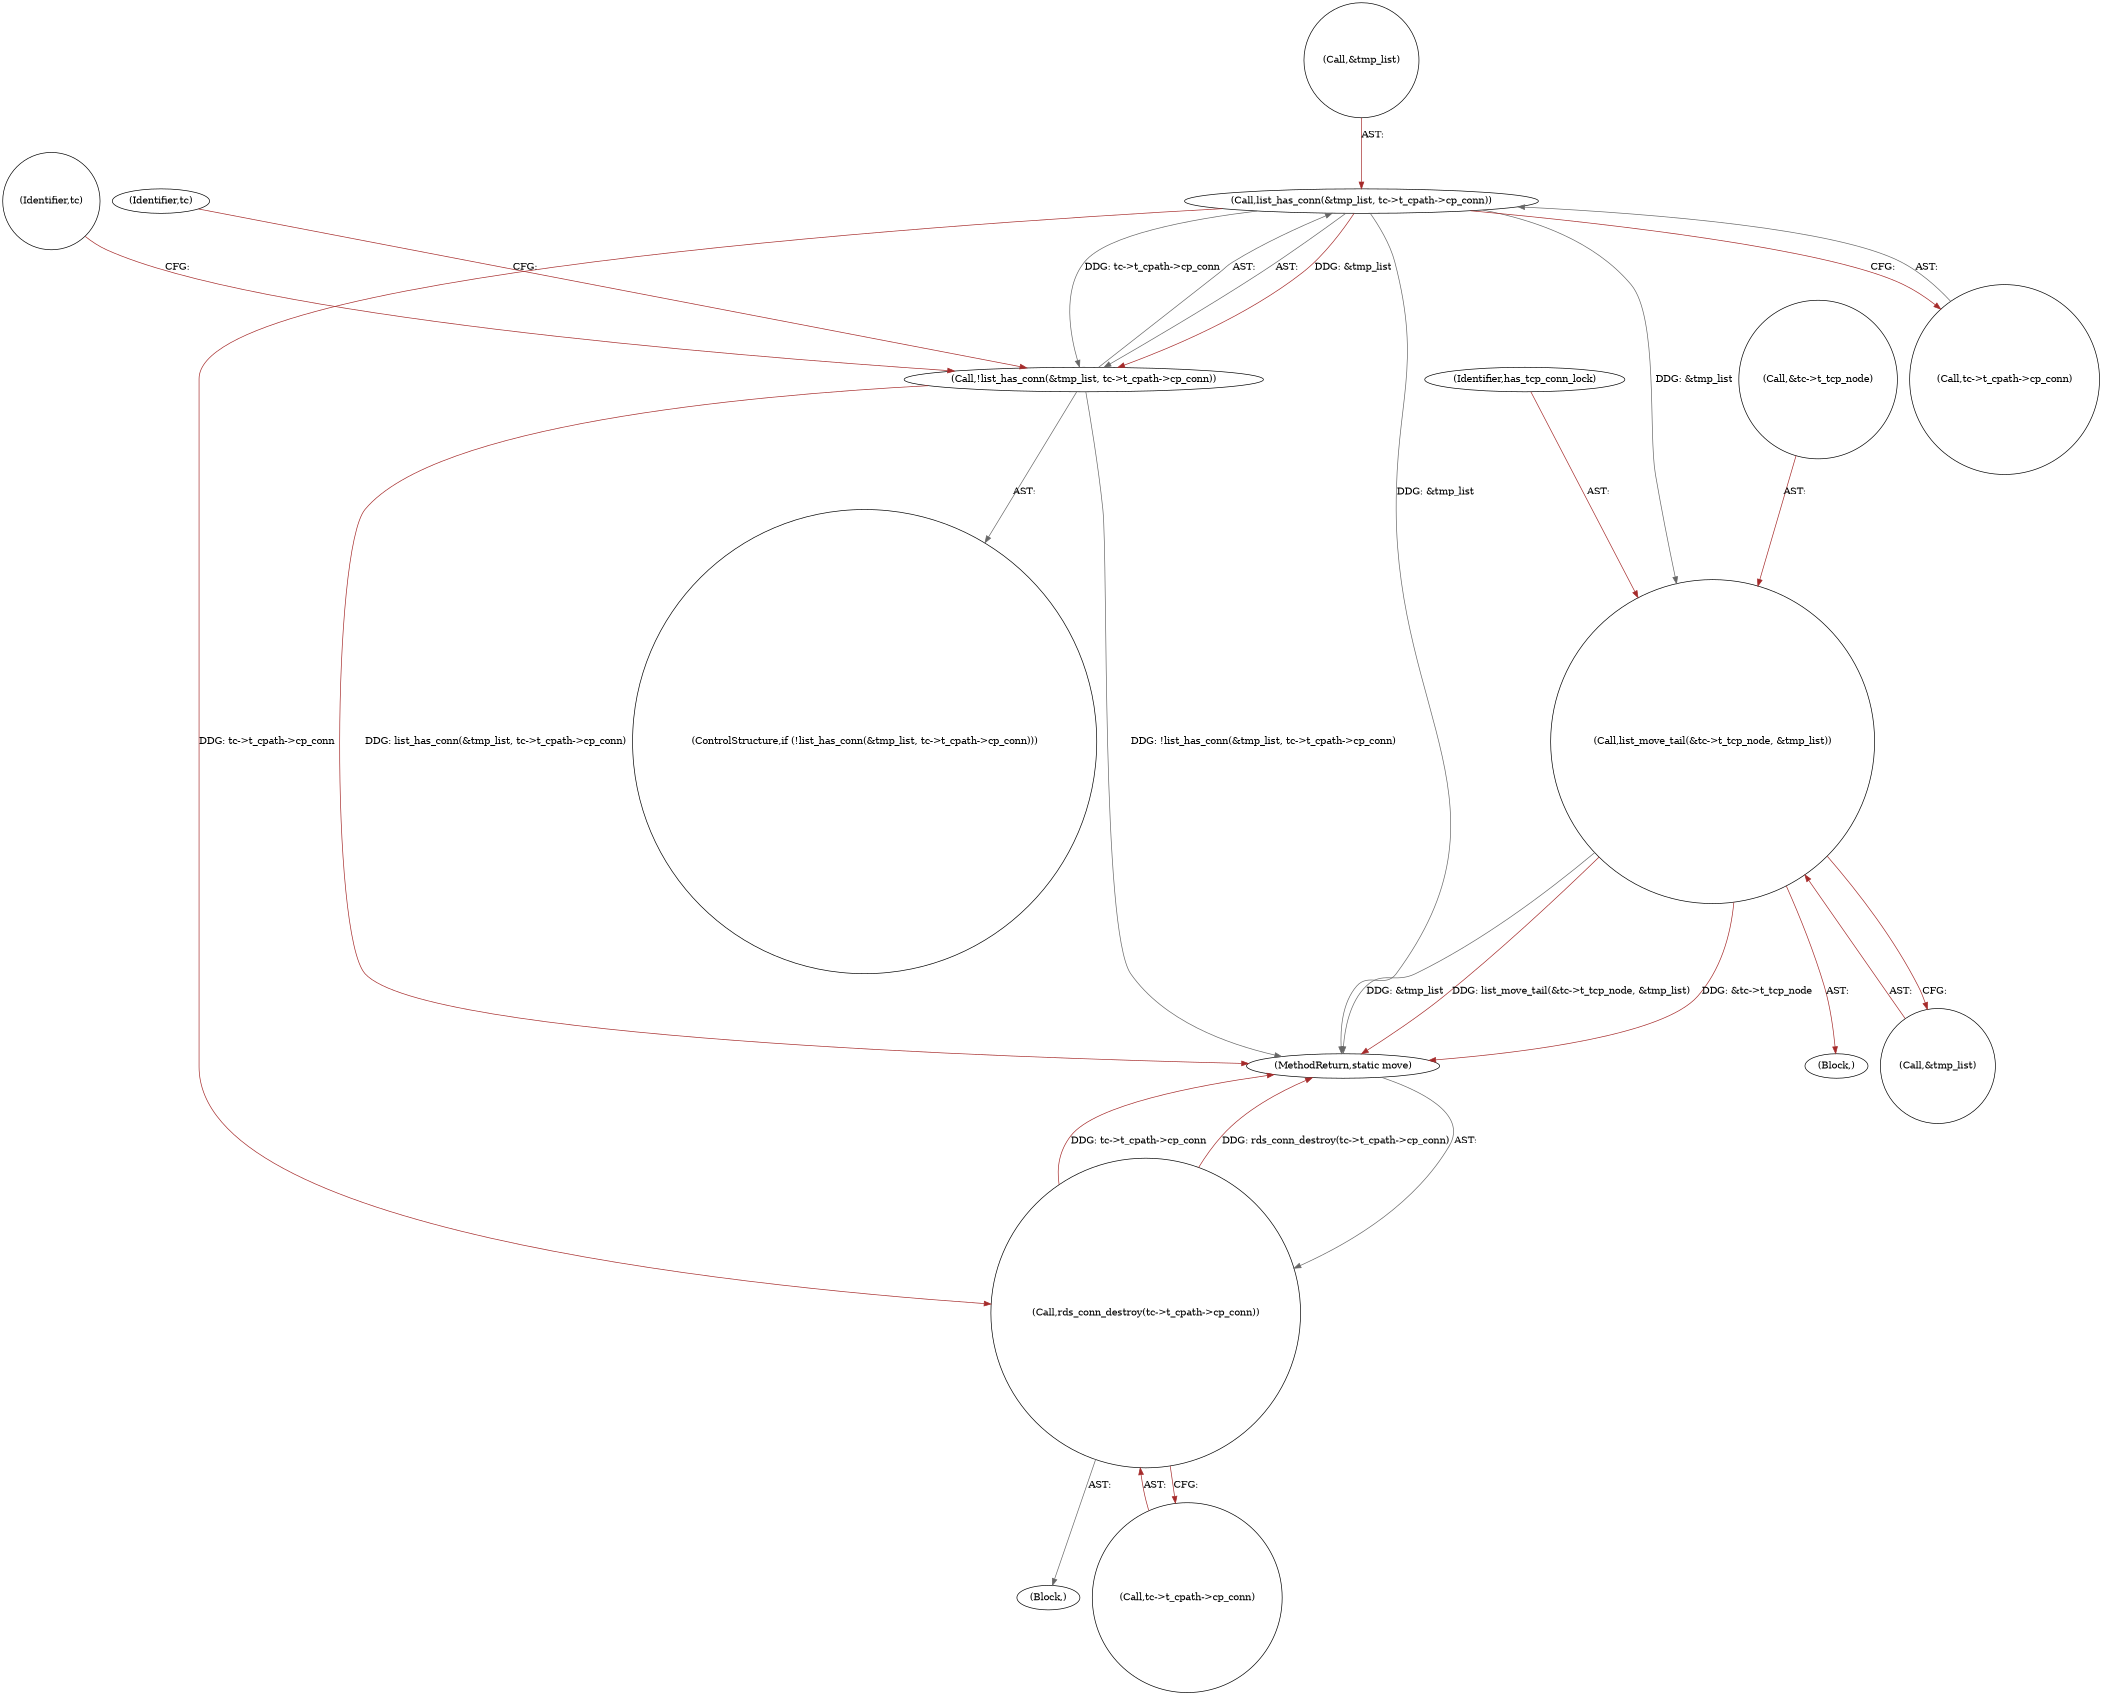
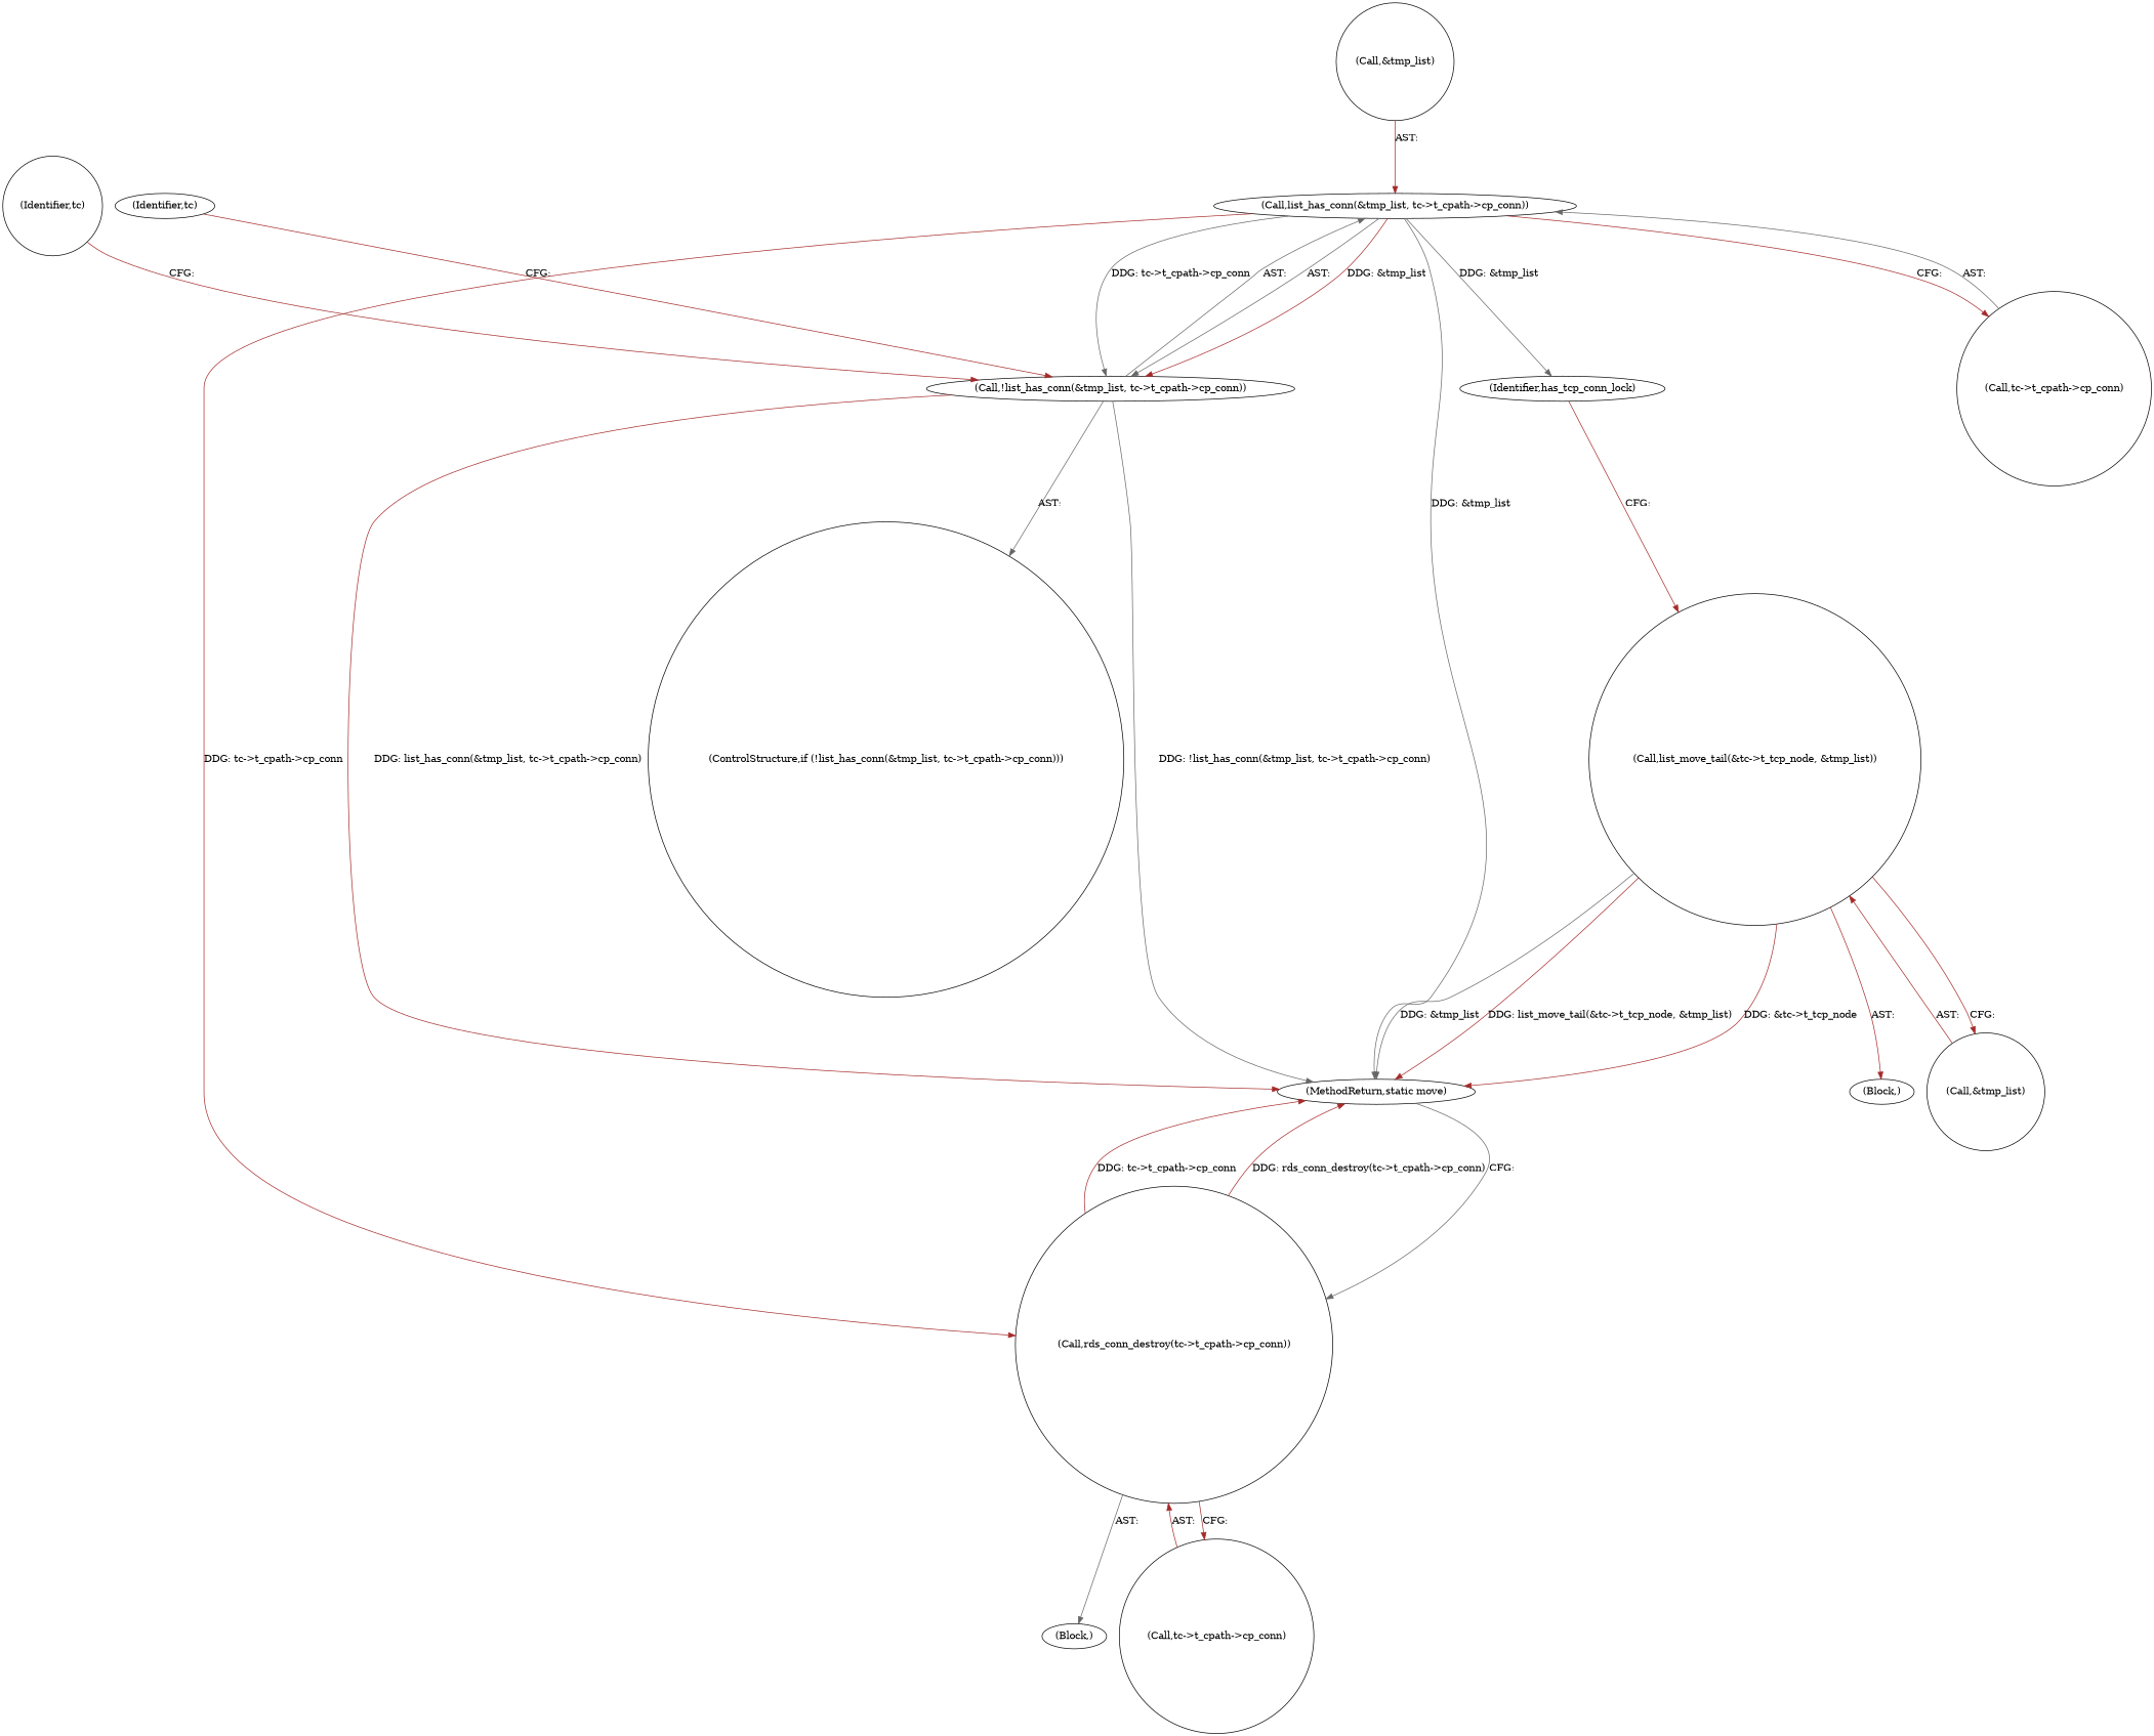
  digraph {
    node [shape=circle]
    edge [color=brown]
    n1 [label="(Call,list_has_conn(&tmp_list, tc->t_cpath->cp_conn))" shape=ellipse]
    n2 [label="(Call,!list_has_conn(&tmp_list, tc->t_cpath->cp_conn))" shape=ellipse]
    n3 [label="(Call,list_move_tail(&tc->t_tcp_node, &tmp_list))"]
    n4 [label="(Call,rds_conn_destroy(tc->t_cpath->cp_conn))"]
    n5 [label="(Call,tc->t_cpath->cp_conn)"]
    n6 [label="(MethodReturn,static move)" shape=ellipse]
    n7 [label="(ControlStructure,if (!list_has_conn(&tmp_list, tc->t_cpath->cp_conn)))"]
    n8 [label="(Call,&tmp_list)"]
    n9 [label="(Block,)" shape=ellipse]
    n10 [label="(Block,)" shape=ellipse]
    n11 [label="(Call,tc->t_cpath->cp_conn)"]
    n12 [label="(Identifier,tc)"]
-   n13 [label="(Call,&tc->t_tcp_node)"]
    n14 [label="(Identifier,has_tcp_conn_lock)" shape=ellipse]
    n15 [label="(Call,&tmp_list)"]
    n16 [label="(Identifier,tc)" shape=ellipse]
    n1 -> n2 [color=gray40 label="AST: "]
    n1 -> n2 [label="DDG: &tmp_list"]
    n1 -> n2 [color=gray40 label="DDG: tc->t_cpath->cp_conn"]
-   n1 -> n3 [color=gray40 label="DDG: &tmp_list"]
+   n1 -> n14 [color=gray40 label="DDG: &tmp_list"]
    n1 -> n4 [label="DDG: tc->t_cpath->cp_conn"]
    n1 -> n5 [label="CFG: "]
    n1 -> n6 [color=gray40 label="DDG: &tmp_list"]
    n2 -> n1 [color=gray40 label="AST: "]
    n2 -> n6 [color=gray40 label="DDG: !list_has_conn(&tmp_list, tc->t_cpath->cp_conn)"]
    n2 -> n6 [label="DDG: list_has_conn(&tmp_list, tc->t_cpath->cp_conn)"]
    n2 -> n7 [color=gray40 label="AST: "]
    n3 -> n6 [label="DDG: &tc->t_tcp_node"]
    n3 -> n6 [color=gray40 label="DDG: &tmp_list"]
    n3 -> n6 [label="DDG: list_move_tail(&tc->t_tcp_node, &tmp_list)"]
    n3 -> n8 [label="CFG: "]
    n3 -> n9 [label="AST: "]
    n4 -> n6 [label="DDG: tc->t_cpath->cp_conn"]
    n4 -> n6 [label="DDG: rds_conn_destroy(tc->t_cpath->cp_conn)"]
    n4 -> n10 [color=gray40 label="AST: "]
    n4 -> n11 [label="CFG: "]
    n5 -> n1 [color=gray40 label="AST: "]
-   n6 -> n4 [color=gray40 label="AST: "]
+   n6 -> n4 [color=gray40 label="CFG: "]
    n8 -> n3 [label="AST: "]
    n11 -> n4 [label="AST: "]
    n12 -> n2 [label="CFG: "]
-   n13 -> n3 [label="AST: "]
-   n14 -> n3 [label="AST: "]
+   n14 -> n3 [label="CFG: "]
    n15 -> n1 [label="AST: "]
    n16 -> n2 [label="CFG: "]
  }
